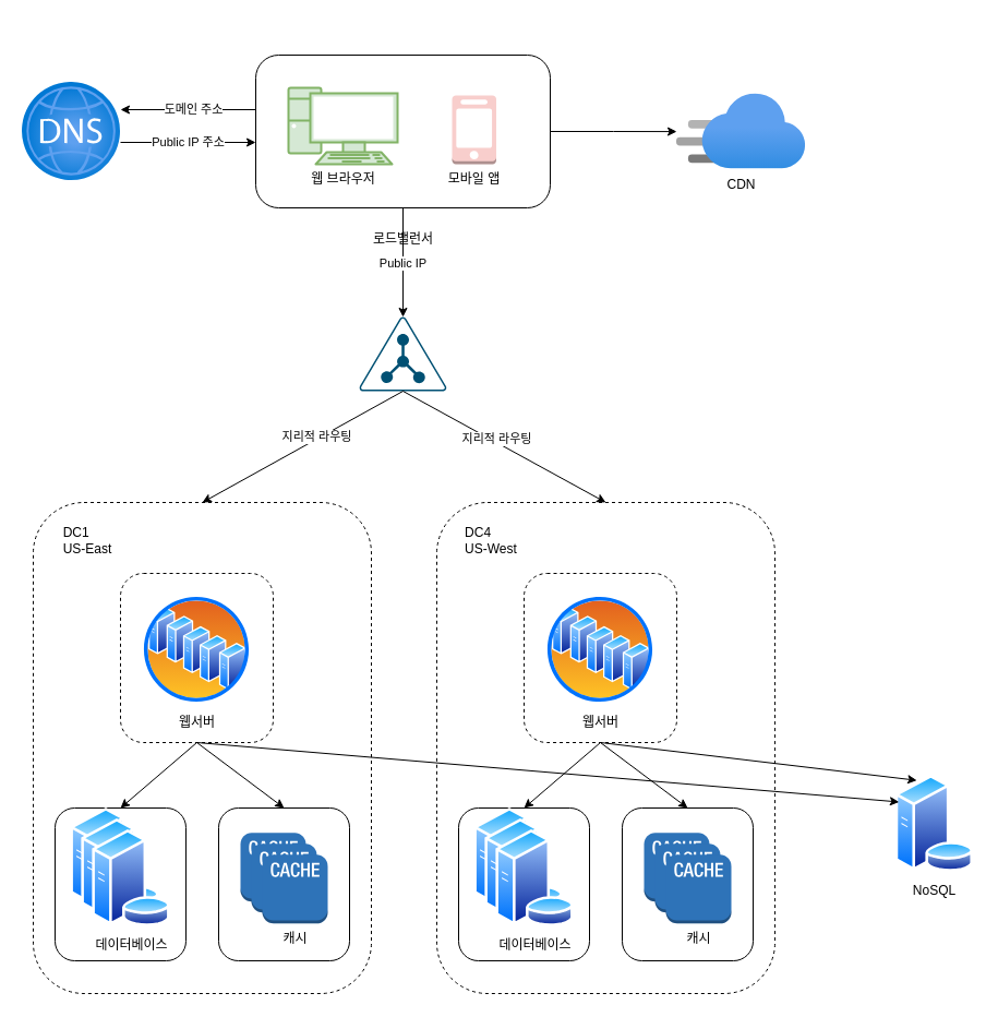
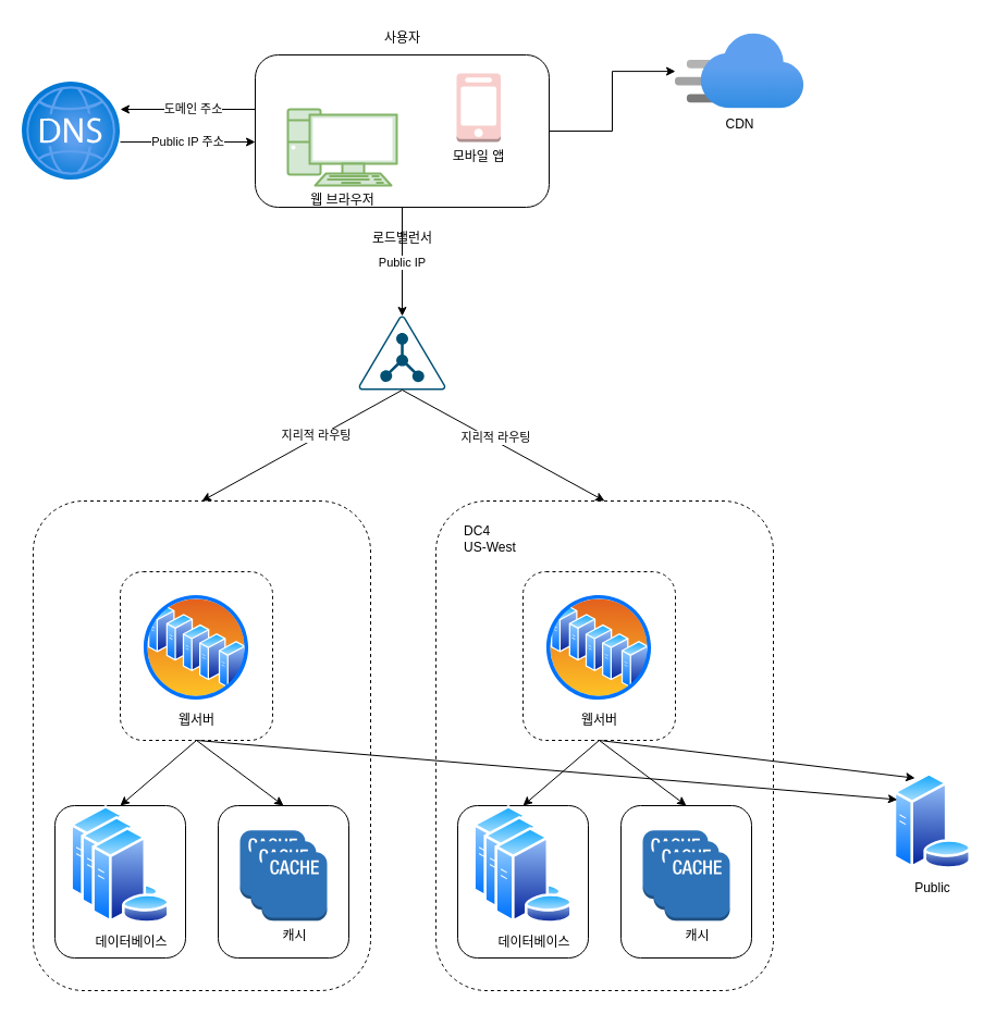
  <mxCell id="0" />
  <mxCell id="1" parent="0" />
  <mxCell id="2" value="" style="edgeStyle=orthogonalEdgeStyle;rounded=0;orthogonalLoop=1;jettySize=auto;html=1;" parent="1" source="7" target="10" edge="1"><mxGeometry relative="1" as="geometry" /></mxCell>
  <mxCell id="3" value="Public IP" style="edgeLabel;html=1;align=center;verticalAlign=middle;resizable=0;points=[];" parent="2" vertex="1" connectable="0"><mxGeometry y="-1" relative="1" as="geometry"><mxPoint as="offset" /></mxGeometry></mxCell>
  <mxCell id="4" value="" style="edgeStyle=orthogonalEdgeStyle;rounded=0;orthogonalLoop=1;jettySize=auto;html=1;" parent="1" edge="1"><mxGeometry relative="1" as="geometry"><mxPoint x="234" y="100" as="sourcePoint" /><mxPoint x="110" y="100" as="targetPoint" /></mxGeometry></mxCell>
  <mxCell id="5" value="도메인 주소" style="edgeLabel;html=1;align=center;verticalAlign=middle;resizable=0;points=[];" parent="4" vertex="1" connectable="0"><mxGeometry x="-0.065" y="-1" relative="1" as="geometry"><mxPoint as="offset" /></mxGeometry></mxCell>
  <mxCell id="6" value="" style="edgeStyle=orthogonalEdgeStyle;rounded=0;orthogonalLoop=1;jettySize=auto;html=1;fillColor=#f8cecc;strokeColor=#000000;" parent="1" source="7" target="15" edge="1"><mxGeometry relative="1" as="geometry" /></mxCell>
  <mxCell id="7" value="" style="rounded=1;whiteSpace=wrap;html=1;" parent="1" vertex="1"><mxGeometry x="234" y="50" width="270" height="140" as="geometry" /></mxCell>
- <mxCell id="8" value="&lt;font&gt;웹 브라우저&lt;/font&gt;" style="verticalAlign=top;verticalLabelPosition=bottom;labelPosition=center;align=center;html=1;outlineConnect=0;gradientDirection=north;strokeWidth=1;shape=mxgraph.networks.pc;fillColor=#d5e8d4;strokeColor=#82b366;" parent="1" vertex="1"><mxGeometry x="264" y="80" width="100" height="70" as="geometry" /></mxCell>
- <mxCell id="9" value="모바일 앱" style="outlineConnect=0;dashed=0;verticalLabelPosition=bottom;verticalAlign=top;align=center;html=1;shape=mxgraph.aws3.mobile_client;fillColor=#f8cecc;strokeColor=#b85450;" parent="1" vertex="1"><mxGeometry x="414" y="87" width="40.5" height="63" as="geometry" /></mxCell>
+ <mxCell id="8" value="&lt;font&gt;웹 브라우저&lt;/font&gt;" style="verticalAlign=top;verticalLabelPosition=bottom;labelPosition=center;align=center;html=1;outlineConnect=0;gradientDirection=north;strokeWidth=1;shape=mxgraph.networks.pc;fillColor=#d5e8d4;strokeColor=#82b366;" parent="1" vertex="1"><mxGeometry x="264" y="100" width="100" height="70" as="geometry" /></mxCell>
+ <mxCell id="9" value="모바일 앱" style="outlineConnect=0;dashed=0;verticalLabelPosition=bottom;verticalAlign=top;align=center;html=1;shape=mxgraph.aws3.mobile_client;fillColor=#f8cecc;strokeColor=#b85450;" parent="1" vertex="1"><mxGeometry x="419" y="67" width="40.5" height="63" as="geometry" /></mxCell>
  <mxCell id="10" value="" style="points=[[0.5,0,0],[0.765,0.48,0],[0.99,0.98,0],[0.5,1,0],[0.01,0.98,0],[0.235,0.48,0]];verticalLabelPosition=bottom;sketch=0;html=1;verticalAlign=top;aspect=fixed;align=center;pointerEvents=1;shape=mxgraph.cisco19.ldap;fillColor=#005073;strokeColor=none;" parent="1" vertex="1"><mxGeometry x="329" y="290" width="80" height="68" as="geometry" /></mxCell>
  <mxCell id="11" value="Public IP 주소" style="edgeStyle=orthogonalEdgeStyle;rounded=0;orthogonalLoop=1;jettySize=auto;html=1;" parent="1" edge="1"><mxGeometry relative="1" as="geometry"><mxPoint x="234" y="130" as="targetPoint" /><mxPoint x="110" y="130" as="sourcePoint" /></mxGeometry></mxCell>
  <mxCell id="12" value="" style="image;aspect=fixed;html=1;points=[];align=center;fontSize=12;image=img/lib/azure2/networking/DNS_Zones.svg;" parent="1" vertex="1"><mxGeometry x="20" y="75" width="90" height="90" as="geometry" /></mxCell>
  <mxCell id="13" value="로드밸런서" style="text;html=1;align=center;verticalAlign=middle;resizable=0;points=[];autosize=1;strokeColor=none;fillColor=none;" parent="1" vertex="1"><mxGeometry x="329" y="204" width="80" height="30" as="geometry" /></mxCell>
- <mxCell id="15" value="CDN" style="image;aspect=fixed;html=1;points=[];align=center;fontSize=12;image=img/lib/azure2/app_services/CDN_Profiles.svg;" parent="1" vertex="1"><mxGeometry x="620" y="85.25" width="118.15" height="69.5" as="geometry" /></mxCell>
- <mxCell id="16" value="NoSQL" style="image;aspect=fixed;perimeter=ellipsePerimeter;html=1;align=center;shadow=0;dashed=0;spacingTop=3;image=img/lib/active_directory/database_server.svg;" parent="1" vertex="1"><mxGeometry x="820" y="710" width="72.7" height="88.66" as="geometry" /></mxCell>
+ <mxCell id="14" value="사용자" style="text;html=1;align=center;verticalAlign=middle;resizable=0;points=[];autosize=1;strokeColor=none;fillColor=none;" parent="1" vertex="1"><mxGeometry x="339" y="20" width="60" height="30" as="geometry" /></mxCell>
+ <mxCell id="15" value="CDN" style="image;aspect=fixed;html=1;points=[];align=center;fontSize=12;image=img/lib/azure2/app_services/CDN_Profiles.svg;" parent="1" vertex="1"><mxGeometry x="620" y="30.25" width="118.15" height="69.5" as="geometry" /></mxCell>
+ <mxCell id="16" value="Public" style="image;aspect=fixed;perimeter=ellipsePerimeter;html=1;align=center;shadow=0;dashed=0;spacingTop=3;image=img/lib/active_directory/database_server.svg;" parent="1" vertex="1"><mxGeometry x="820" y="710" width="72.7" height="88.66" as="geometry" /></mxCell>
  <mxCell id="17" value="" style="rounded=1;whiteSpace=wrap;html=1;dashed=1;" parent="1" vertex="1"><mxGeometry x="30" y="460" width="310" height="450" as="geometry" /></mxCell>
  <mxCell id="18" value="" style="rounded=1;whiteSpace=wrap;html=1;dashed=1;" parent="1" vertex="1"><mxGeometry x="110" y="525" width="140" height="155" as="geometry" /></mxCell>
  <mxCell id="19" value="웹서버" style="image;aspect=fixed;perimeter=ellipsePerimeter;html=1;align=center;shadow=0;dashed=0;spacingTop=3;image=img/lib/active_directory/server_farm.svg;" parent="1" vertex="1"><mxGeometry x="130" y="545" width="100" height="100" as="geometry" /></mxCell>
  <mxCell id="20" value="" style="rounded=1;whiteSpace=wrap;html=1;" parent="1" vertex="1"><mxGeometry x="50" y="740" width="120" height="140" as="geometry" /></mxCell>
  <mxCell id="21" value="" style="image;aspect=fixed;perimeter=ellipsePerimeter;html=1;align=center;shadow=0;dashed=0;spacingTop=3;image=img/lib/active_directory/database_server.svg;" parent="1" vertex="1"><mxGeometry x="63.65" y="740" width="72.7" height="88.66" as="geometry" /></mxCell>
  <mxCell id="22" value="" style="rounded=1;whiteSpace=wrap;html=1;" parent="1" vertex="1"><mxGeometry x="200" y="740" width="120" height="140" as="geometry" /></mxCell>
  <mxCell id="23" value="" style="outlineConnect=0;dashed=0;verticalLabelPosition=bottom;verticalAlign=top;align=center;html=1;shape=mxgraph.aws3.cache_node;fillColor=#2E73B8;gradientColor=none;" parent="1" vertex="1"><mxGeometry x="220" y="762.83" width="60" height="63" as="geometry" /></mxCell>
  <mxCell id="24" value="" style="rounded=1;whiteSpace=wrap;html=1;dashed=1;" parent="1" vertex="1"><mxGeometry x="400" y="460" width="310" height="450" as="geometry" /></mxCell>
  <mxCell id="25" value="" style="rounded=1;whiteSpace=wrap;html=1;dashed=1;" parent="1" vertex="1"><mxGeometry x="480" y="525" width="140" height="155" as="geometry" /></mxCell>
  <mxCell id="26" value="웹서버" style="image;aspect=fixed;perimeter=ellipsePerimeter;html=1;align=center;shadow=0;dashed=0;spacingTop=3;image=img/lib/active_directory/server_farm.svg;" parent="1" vertex="1"><mxGeometry x="500" y="545" width="100" height="100" as="geometry" /></mxCell>
  <mxCell id="27" value="" style="rounded=1;whiteSpace=wrap;html=1;" parent="1" vertex="1"><mxGeometry x="420" y="740" width="120" height="140" as="geometry" /></mxCell>
  <mxCell id="28" value="" style="rounded=1;whiteSpace=wrap;html=1;" parent="1" vertex="1"><mxGeometry x="570" y="740" width="120" height="140" as="geometry" /></mxCell>
  <mxCell id="29" value="" style="outlineConnect=0;dashed=0;verticalLabelPosition=bottom;verticalAlign=top;align=center;html=1;shape=mxgraph.aws3.cache_node;fillColor=#2E73B8;gradientColor=none;" parent="1" vertex="1"><mxGeometry x="590" y="762.83" width="60" height="63" as="geometry" /></mxCell>
  <mxCell id="30" value="" style="endArrow=classic;html=1;rounded=0;exitX=0.5;exitY=1;exitDx=0;exitDy=0;exitPerimeter=0;entryX=0.5;entryY=0;entryDx=0;entryDy=0;" parent="1" source="10" target="24" edge="1"><mxGeometry width="50" height="50" relative="1" as="geometry"><mxPoint x="440" y="510" as="sourcePoint" /><mxPoint x="490" y="460" as="targetPoint" /></mxGeometry></mxCell>
  <mxCell id="31" value="지리적 라우팅" style="edgeLabel;html=1;align=center;verticalAlign=middle;resizable=0;points=[];" parent="30" vertex="1" connectable="0"><mxGeometry x="-0.062" y="-2" relative="1" as="geometry"><mxPoint y="-6" as="offset" /></mxGeometry></mxCell>
  <mxCell id="32" value="" style="endArrow=classic;html=1;rounded=0;exitX=0.5;exitY=1;exitDx=0;exitDy=0;exitPerimeter=0;entryX=0.5;entryY=0;entryDx=0;entryDy=0;" parent="1" source="10" target="17" edge="1"><mxGeometry width="50" height="50" relative="1" as="geometry"><mxPoint x="440" y="510" as="sourcePoint" /><mxPoint x="490" y="460" as="targetPoint" /></mxGeometry></mxCell>
  <mxCell id="33" value="지리적 라우팅" style="edgeLabel;html=1;align=center;verticalAlign=middle;resizable=0;points=[];" parent="32" vertex="1" connectable="0"><mxGeometry x="-0.141" y="-2" relative="1" as="geometry"><mxPoint as="offset" /></mxGeometry></mxCell>
  <mxCell id="34" value="" style="endArrow=classic;html=1;rounded=0;exitX=0.5;exitY=1;exitDx=0;exitDy=0;entryX=0.5;entryY=0;entryDx=0;entryDy=0;" parent="1" source="18" target="20" edge="1"><mxGeometry width="50" height="50" relative="1" as="geometry"><mxPoint x="440" y="610" as="sourcePoint" /><mxPoint x="490" y="560" as="targetPoint" /></mxGeometry></mxCell>
  <mxCell id="35" value="" style="endArrow=classic;html=1;rounded=0;exitX=0.5;exitY=1;exitDx=0;exitDy=0;entryX=0.5;entryY=0;entryDx=0;entryDy=0;" parent="1" source="18" target="22" edge="1"><mxGeometry width="50" height="50" relative="1" as="geometry"><mxPoint x="440" y="610" as="sourcePoint" /><mxPoint x="490" y="560" as="targetPoint" /></mxGeometry></mxCell>
  <mxCell id="36" value="" style="endArrow=classic;html=1;rounded=0;exitX=0.5;exitY=1;exitDx=0;exitDy=0;entryX=0.5;entryY=0;entryDx=0;entryDy=0;" parent="1" source="25" target="27" edge="1"><mxGeometry width="50" height="50" relative="1" as="geometry"><mxPoint x="440" y="610" as="sourcePoint" /><mxPoint x="490" y="560" as="targetPoint" /></mxGeometry></mxCell>
  <mxCell id="37" value="" style="endArrow=classic;html=1;rounded=0;exitX=0.5;exitY=1;exitDx=0;exitDy=0;entryX=0.5;entryY=0;entryDx=0;entryDy=0;" parent="1" source="25" target="28" edge="1"><mxGeometry width="50" height="50" relative="1" as="geometry"><mxPoint x="440" y="610" as="sourcePoint" /><mxPoint x="490" y="560" as="targetPoint" /></mxGeometry></mxCell>
  <mxCell id="38" value="" style="endArrow=classic;html=1;rounded=0;entryX=0;entryY=0.25;entryDx=0;entryDy=0;" parent="1" target="16" edge="1"><mxGeometry width="50" height="50" relative="1" as="geometry"><mxPoint x="180" y="680" as="sourcePoint" /><mxPoint x="490" y="560" as="targetPoint" /></mxGeometry></mxCell>
  <mxCell id="39" value="" style="endArrow=classic;html=1;rounded=0;entryX=0.25;entryY=0;entryDx=0;entryDy=0;" parent="1" target="16" edge="1"><mxGeometry width="50" height="50" relative="1" as="geometry"><mxPoint x="550" y="680" as="sourcePoint" /><mxPoint x="490" y="560" as="targetPoint" /></mxGeometry></mxCell>
  <mxCell id="40" value="&lt;div style=&quot;text-align: left;&quot;&gt;&lt;span style=&quot;background-color: transparent; color: light-dark(rgb(0, 0, 0), rgb(255, 255, 255));&quot;&gt;DC4&lt;/span&gt;&lt;/div&gt;&lt;div&gt;US-West&lt;/div&gt;" style="text;html=1;align=center;verticalAlign=middle;whiteSpace=wrap;rounded=0;" parent="1" vertex="1"><mxGeometry x="420" y="480" width="60" height="30" as="geometry" /></mxCell>
- <mxCell id="41" value="&lt;div style=&quot;text-align: left;&quot;&gt;&lt;span style=&quot;background-color: transparent; color: light-dark(rgb(0, 0, 0), rgb(255, 255, 255));&quot;&gt;DC1&lt;/span&gt;&lt;/div&gt;&lt;div&gt;US-East&lt;/div&gt;" style="text;html=1;align=center;verticalAlign=middle;whiteSpace=wrap;rounded=0;" parent="1" vertex="1"><mxGeometry x="50" y="480" width="60" height="30" as="geometry" /></mxCell>
  <mxCell id="42" value="" style="image;aspect=fixed;perimeter=ellipsePerimeter;html=1;align=center;shadow=0;dashed=0;spacingTop=3;image=img/lib/active_directory/database_server.svg;" vertex="1" parent="1"><mxGeometry x="73.65" y="750" width="72.7" height="88.66" as="geometry" /></mxCell>
  <mxCell id="43" value="데이터베이스" style="image;aspect=fixed;perimeter=ellipsePerimeter;html=1;align=center;shadow=0;dashed=0;spacingTop=3;image=img/lib/active_directory/database_server.svg;" vertex="1" parent="1"><mxGeometry x="83.65" y="760" width="72.7" height="88.66" as="geometry" /></mxCell>
  <mxCell id="44" value="" style="outlineConnect=0;dashed=0;verticalLabelPosition=bottom;verticalAlign=top;align=center;html=1;shape=mxgraph.aws3.cache_node;fillColor=#2E73B8;gradientColor=none;" vertex="1" parent="1"><mxGeometry x="230" y="772.83" width="60" height="63" as="geometry" /></mxCell>
  <mxCell id="45" value="캐시" style="outlineConnect=0;dashed=0;verticalLabelPosition=bottom;verticalAlign=top;align=center;html=1;shape=mxgraph.aws3.cache_node;fillColor=#2E73B8;gradientColor=none;" vertex="1" parent="1"><mxGeometry x="240" y="782.83" width="60" height="63" as="geometry" /></mxCell>
  <mxCell id="46" value="" style="image;aspect=fixed;perimeter=ellipsePerimeter;html=1;align=center;shadow=0;dashed=0;spacingTop=3;image=img/lib/active_directory/database_server.svg;" vertex="1" parent="1"><mxGeometry x="433.65" y="740" width="72.7" height="88.66" as="geometry" /></mxCell>
  <mxCell id="47" value="" style="image;aspect=fixed;perimeter=ellipsePerimeter;html=1;align=center;shadow=0;dashed=0;spacingTop=3;image=img/lib/active_directory/database_server.svg;" vertex="1" parent="1"><mxGeometry x="443.65" y="750" width="72.7" height="88.66" as="geometry" /></mxCell>
  <mxCell id="48" value="데이터베이스" style="image;aspect=fixed;perimeter=ellipsePerimeter;html=1;align=center;shadow=0;dashed=0;spacingTop=3;image=img/lib/active_directory/database_server.svg;" vertex="1" parent="1"><mxGeometry x="453.65" y="760" width="72.7" height="88.66" as="geometry" /></mxCell>
  <mxCell id="49" value="" style="outlineConnect=0;dashed=0;verticalLabelPosition=bottom;verticalAlign=top;align=center;html=1;shape=mxgraph.aws3.cache_node;fillColor=#2E73B8;gradientColor=none;" vertex="1" parent="1"><mxGeometry x="600" y="772.83" width="60" height="63" as="geometry" /></mxCell>
  <mxCell id="50" value="캐시" style="outlineConnect=0;dashed=0;verticalLabelPosition=bottom;verticalAlign=top;align=center;html=1;shape=mxgraph.aws3.cache_node;fillColor=#2E73B8;gradientColor=none;" vertex="1" parent="1"><mxGeometry x="610" y="782.83" width="60" height="63" as="geometry" /></mxCell>
